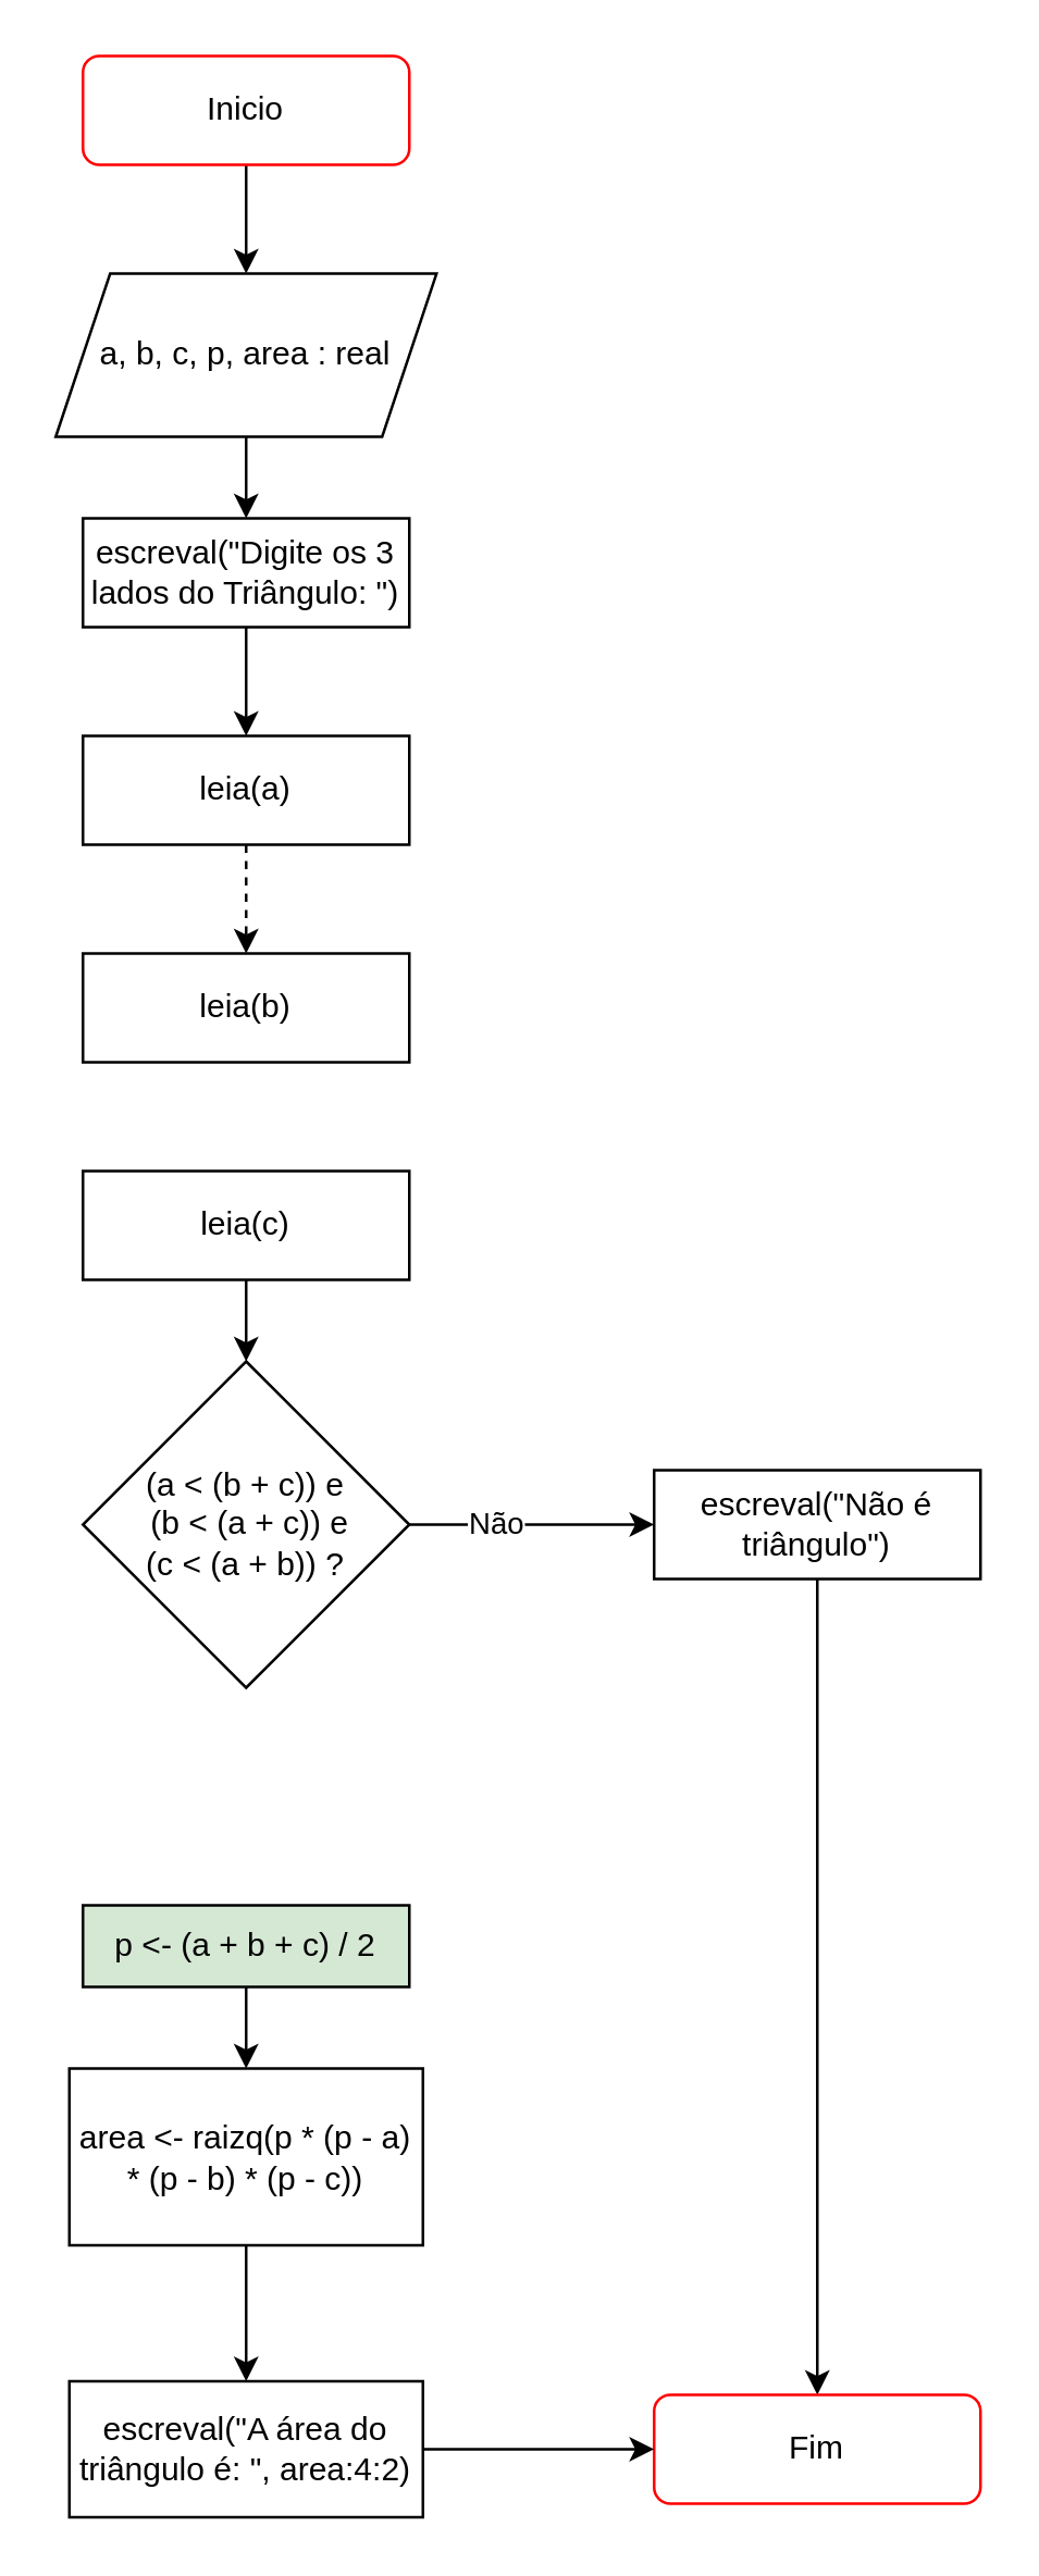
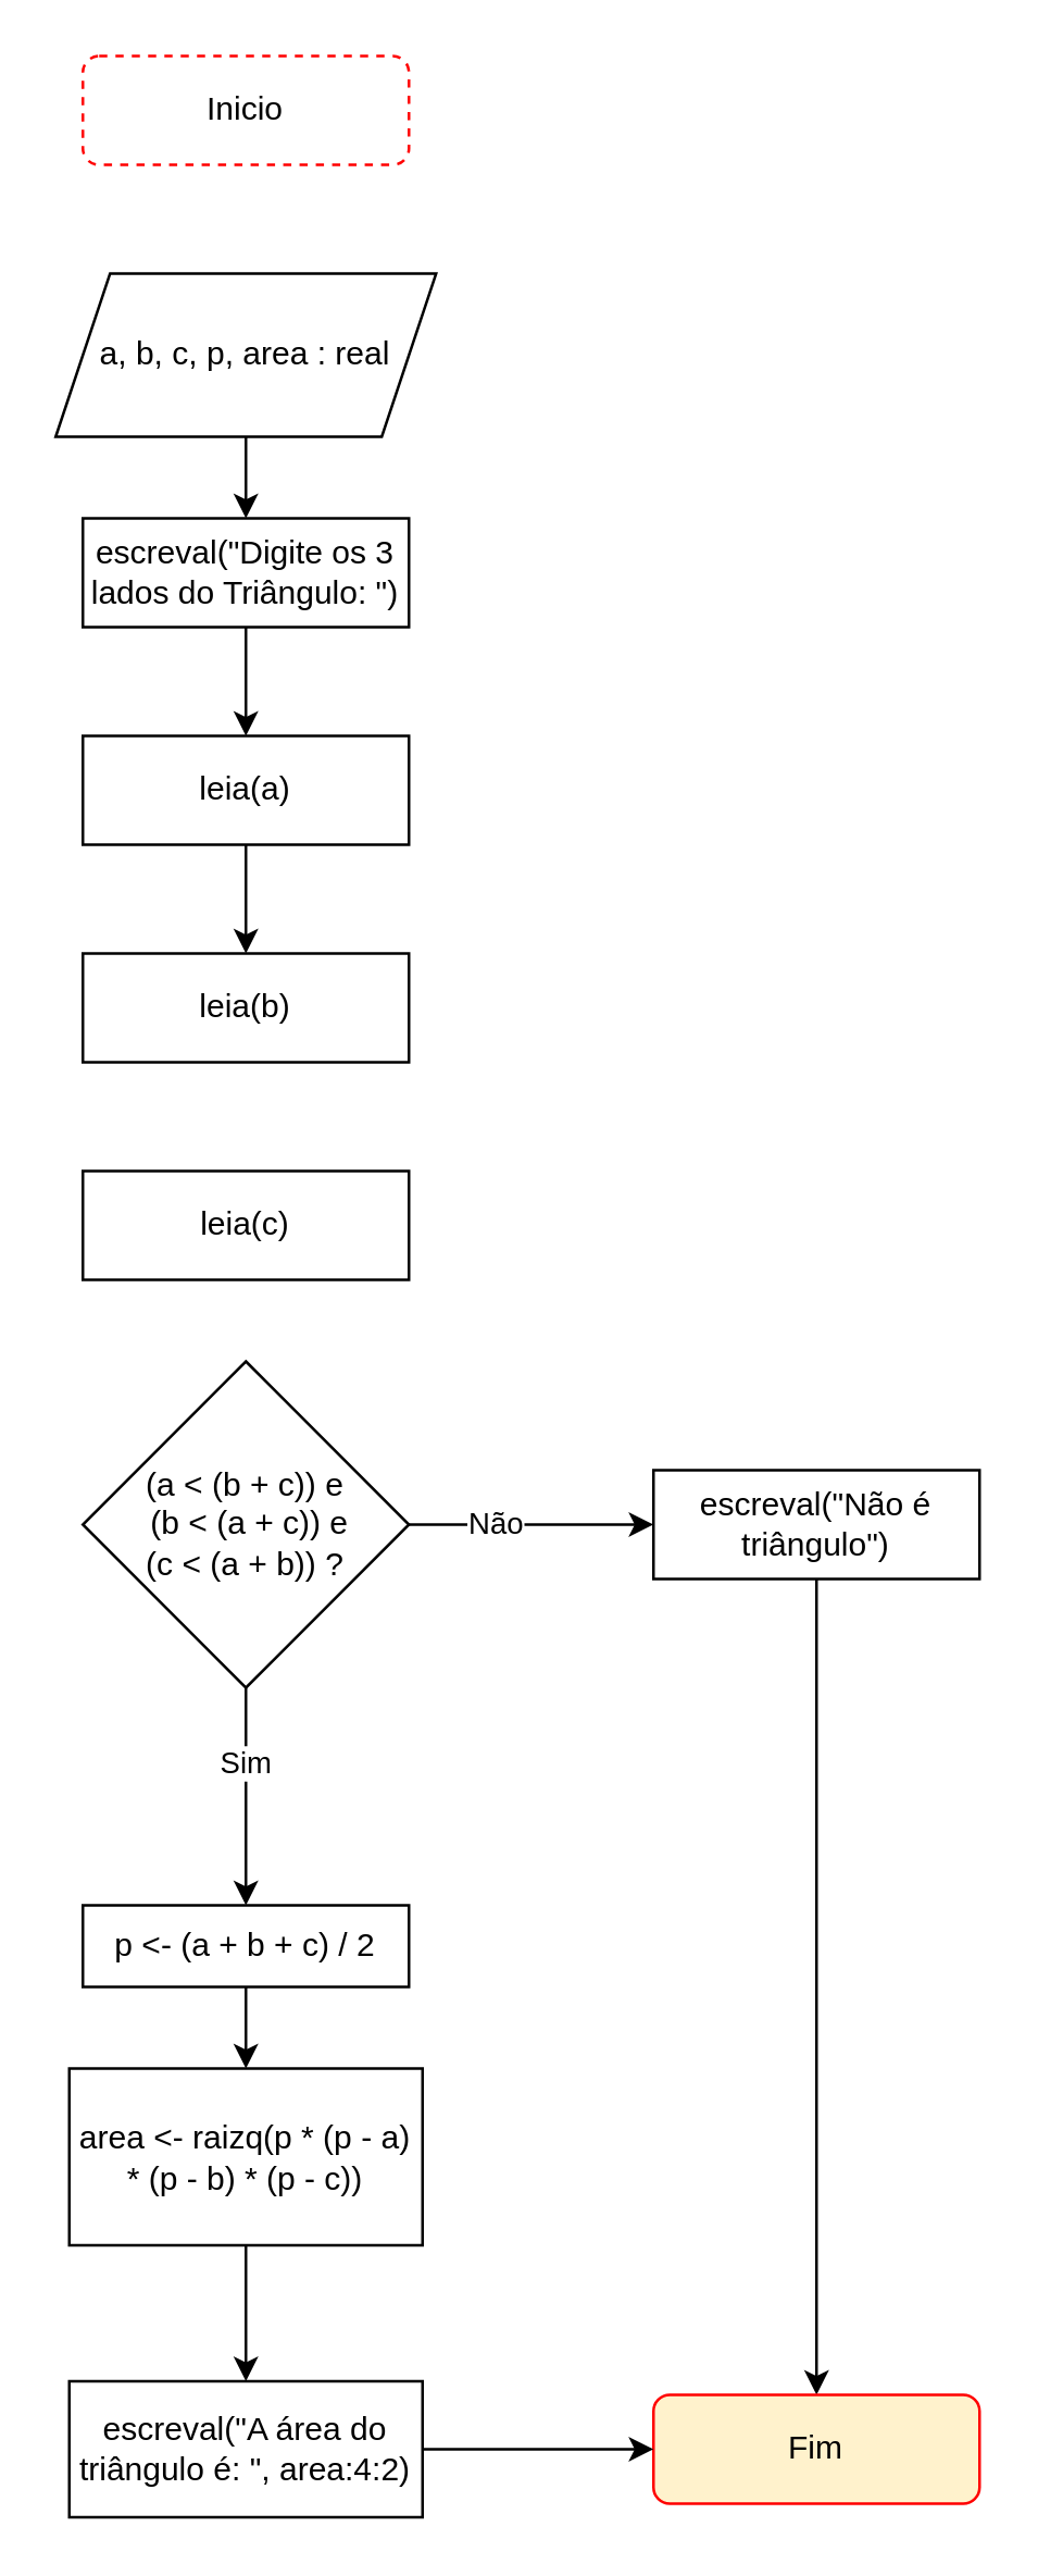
  <mxCell id="0" />
  <mxCell id="1" parent="0" />
- <mxCell id="2" value="" style="edgeStyle=orthogonalEdgeStyle;rounded=0;orthogonalLoop=1;jettySize=auto;html=1;" edge="1" parent="1" source="3" target="5"><mxGeometry relative="1" as="geometry" /></mxCell>
- <mxCell id="3" value="Inicio" style="rounded=1;whiteSpace=wrap;html=1;fontSize=12;glass=0;strokeWidth=1;shadow=0;strokeColor=#FF0000;" parent="1" vertex="1"><mxGeometry x="30" y="20" width="120" height="40" as="geometry" /></mxCell>
+ <mxCell id="3" value="Inicio" style="rounded=1;whiteSpace=wrap;html=1;fontSize=12;glass=0;strokeWidth=1;shadow=0;strokeColor=#FF0000;dashed=1;" parent="1" vertex="1"><mxGeometry x="30" y="20" width="120" height="40" as="geometry" /></mxCell>
  <mxCell id="4" value="" style="edgeStyle=orthogonalEdgeStyle;rounded=0;orthogonalLoop=1;jettySize=auto;html=1;" edge="1" parent="1" source="5" target="7"><mxGeometry relative="1" as="geometry" /></mxCell>
  <mxCell id="5" value="a, b, c, p, area : real" style="shape=parallelogram;perimeter=parallelogramPerimeter;whiteSpace=wrap;html=1;fixedSize=1;strokeColor=#000000;" vertex="1" parent="1"><mxGeometry x="20" y="100" width="140" height="60" as="geometry" /></mxCell>
  <mxCell id="6" value="" style="edgeStyle=orthogonalEdgeStyle;rounded=0;orthogonalLoop=1;jettySize=auto;html=1;" edge="1" parent="1" source="7" target="9"><mxGeometry relative="1" as="geometry" /></mxCell>
  <mxCell id="7" value="escreval(&quot;Digite os 3 lados do Triângulo: &quot;)" style="whiteSpace=wrap;html=1;strokeColor=#000000;" vertex="1" parent="1"><mxGeometry x="30" y="190" width="120" height="40" as="geometry" /></mxCell>
- <mxCell id="8" value="" style="edgeStyle=orthogonalEdgeStyle;rounded=0;orthogonalLoop=1;jettySize=auto;html=1;dashed=1;" edge="1" parent="1" source="9" target="10"><mxGeometry relative="1" as="geometry" /></mxCell>
+ <mxCell id="8" value="" style="edgeStyle=orthogonalEdgeStyle;rounded=0;orthogonalLoop=1;jettySize=auto;html=1;" edge="1" parent="1" source="9" target="10"><mxGeometry relative="1" as="geometry" /></mxCell>
  <mxCell id="9" value="leia(a)" style="whiteSpace=wrap;html=1;strokeColor=#000000;" vertex="1" parent="1"><mxGeometry x="30" y="270" width="120" height="40" as="geometry" /></mxCell>
  <mxCell id="10" value="leia(b)" style="whiteSpace=wrap;html=1;strokeColor=#000000;" vertex="1" parent="1"><mxGeometry x="30" y="350" width="120" height="40" as="geometry" /></mxCell>
- <mxCell id="11" value="" style="edgeStyle=orthogonalEdgeStyle;rounded=0;orthogonalLoop=1;jettySize=auto;html=1;" edge="1" parent="1" source="12" target="17"><mxGeometry relative="1" as="geometry" /></mxCell>
  <mxCell id="12" value="leia(c)" style="whiteSpace=wrap;html=1;strokeColor=#000000;" vertex="1" parent="1"><mxGeometry x="30" y="430" width="120" height="40" as="geometry" /></mxCell>
+ <mxCell id="13" value="" style="edgeStyle=orthogonalEdgeStyle;rounded=0;orthogonalLoop=1;jettySize=auto;html=1;" edge="1" parent="1" source="17" target="19"><mxGeometry relative="1" as="geometry" /></mxCell>
+ <mxCell id="14" value="Sim" style="edgeLabel;html=1;align=center;verticalAlign=middle;resizable=0;points=[];" vertex="1" connectable="0" parent="13"><mxGeometry x="-0.325" y="-1" relative="1" as="geometry"><mxPoint as="offset" /></mxGeometry></mxCell>
  <mxCell id="15" value="" style="edgeStyle=orthogonalEdgeStyle;rounded=0;orthogonalLoop=1;jettySize=auto;html=1;" edge="1" parent="1" source="17" target="23"><mxGeometry relative="1" as="geometry" /></mxCell>
  <mxCell id="16" value="Não" style="edgeLabel;html=1;align=center;verticalAlign=middle;resizable=0;points=[];" vertex="1" connectable="0" parent="15"><mxGeometry x="-0.304" y="1" relative="1" as="geometry"><mxPoint as="offset" /></mxGeometry></mxCell>
  <mxCell id="17" value="(a &amp;lt; (b + c)) e&lt;br&gt;&amp;nbsp;(b &amp;lt; (a + c)) e &lt;br&gt;(c &amp;lt; (a + b)) ?" style="rhombus;whiteSpace=wrap;html=1;strokeColor=#000000;" vertex="1" parent="1"><mxGeometry x="30" y="500" width="120" height="120" as="geometry" /></mxCell>
  <mxCell id="18" value="" style="edgeStyle=orthogonalEdgeStyle;rounded=0;orthogonalLoop=1;jettySize=auto;html=1;" edge="1" parent="1" source="19" target="21"><mxGeometry relative="1" as="geometry" /></mxCell>
- <mxCell id="19" value="p &amp;lt;- (a + b + c) / 2" style="whiteSpace=wrap;html=1;strokeColor=#000000;fillColor=#d5e8d4;" vertex="1" parent="1"><mxGeometry x="30" y="700" width="120" height="30" as="geometry" /></mxCell>
+ <mxCell id="19" value="p &amp;lt;- (a + b + c) / 2" style="whiteSpace=wrap;html=1;strokeColor=#000000;" vertex="1" parent="1"><mxGeometry x="30" y="700" width="120" height="30" as="geometry" /></mxCell>
  <mxCell id="20" value="" style="edgeStyle=orthogonalEdgeStyle;rounded=0;orthogonalLoop=1;jettySize=auto;html=1;" edge="1" parent="1" source="21" target="26"><mxGeometry relative="1" as="geometry" /></mxCell>
  <mxCell id="21" value="area &amp;lt;- raizq(p * (p - a) * (p - b) * (p - c))" style="whiteSpace=wrap;html=1;strokeColor=#000000;" vertex="1" parent="1"><mxGeometry x="25" y="760" width="130" height="65" as="geometry" /></mxCell>
  <mxCell id="22" style="edgeStyle=orthogonalEdgeStyle;rounded=0;orthogonalLoop=1;jettySize=auto;html=1;entryX=0.5;entryY=0;entryDx=0;entryDy=0;" edge="1" parent="1" source="23" target="24"><mxGeometry relative="1" as="geometry" /></mxCell>
  <mxCell id="23" value="escreval(&quot;Não é triângulo&quot;)" style="whiteSpace=wrap;html=1;strokeColor=#000000;" vertex="1" parent="1"><mxGeometry x="240" y="540" width="120" height="40" as="geometry" /></mxCell>
- <mxCell id="24" value="Fim" style="rounded=1;whiteSpace=wrap;html=1;fontSize=12;glass=0;strokeWidth=1;shadow=0;strokeColor=#FF0000;" vertex="1" parent="1"><mxGeometry x="240" y="880" width="120" height="40" as="geometry" /></mxCell>
+ <mxCell id="24" value="Fim" style="rounded=1;whiteSpace=wrap;html=1;fontSize=12;glass=0;strokeWidth=1;shadow=0;strokeColor=#FF0000;fillColor=#fff2cc;" vertex="1" parent="1"><mxGeometry x="240" y="880" width="120" height="40" as="geometry" /></mxCell>
  <mxCell id="25" value="" style="edgeStyle=orthogonalEdgeStyle;rounded=0;orthogonalLoop=1;jettySize=auto;html=1;" edge="1" parent="1" source="26" target="24"><mxGeometry relative="1" as="geometry" /></mxCell>
  <mxCell id="26" value="escreval(&quot;A área do triângulo é: &quot;, area:4:2)" style="whiteSpace=wrap;html=1;strokeColor=#000000;" vertex="1" parent="1"><mxGeometry x="25" y="875" width="130" height="50" as="geometry" /></mxCell>
